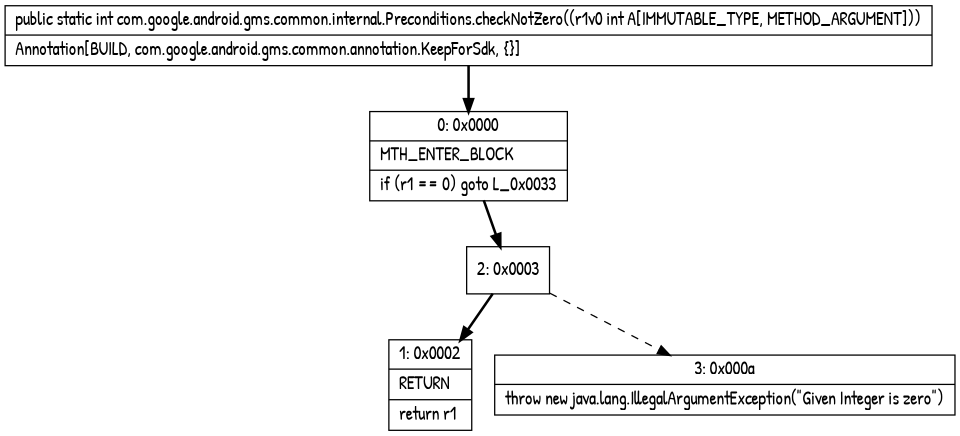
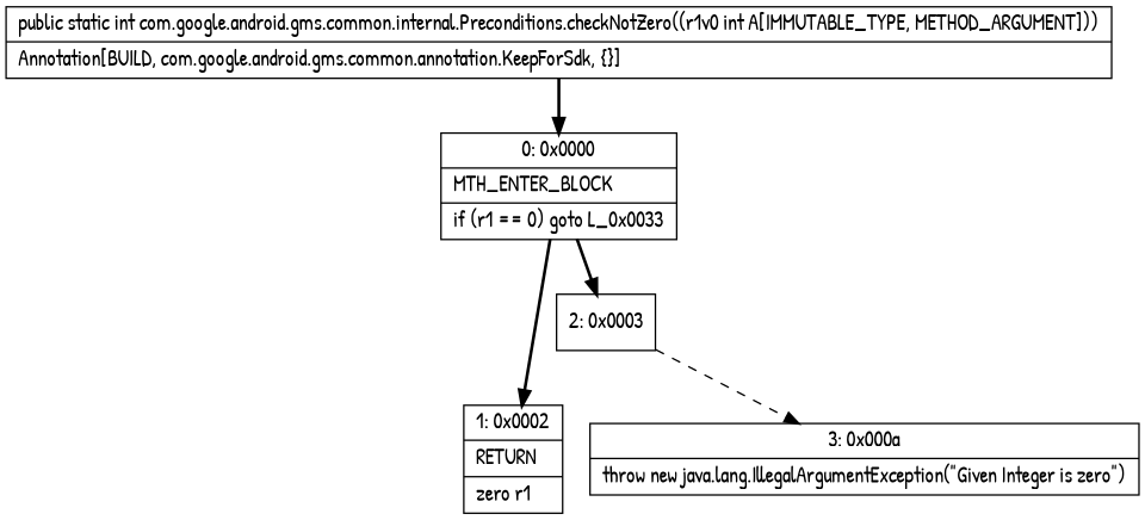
  digraph {
    fontname="Patrick Hand"
    node [fontname="Patrick Hand" shape=record]
    edge [fontname="Patrick Hand" style=bold]
    n1 [label="{0\:\ 0x0000|MTH_ENTER_BLOCK\l|if (r1 == 0) goto L_0x0033\l}"]
-   n2 [label="{1\:\ 0x0002|RETURN\l|return r1\l}"]
+   n2 [label="{1\:\ 0x0002|RETURN\l|zero r1\l}"]
    n3 [label="{2\:\ 0x0003}"]
    n4 [label="{3\:\ 0x000a|throw new java.lang.IllegalArgumentException(\"Given Integer is zero\")\l}"]
    n5 [label="{public static int com.google.android.gms.common.internal.Preconditions.checkNotZero((r1v0 int A[IMMUTABLE_TYPE, METHOD_ARGUMENT]))  | Annotation[BUILD, com.google.android.gms.common.annotation.KeepForSdk, \{\}]\l}"]
-   n3 -> n2
+   n1 -> n2
    n1 -> n3
    n3 -> n4 [style=dashed]
    n5 -> n1
  }
